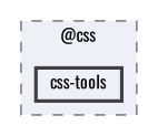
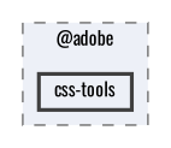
  digraph {
    compound=true
    fontname=Oswald
    n1 [color=grey25 fillcolor="#edf0f7" fontname=Oswald fontsize=10 height=0.2 label="css-tools" shape=box style="filled,bold" width=0.4]
    subgraph cluster_1 {
      bgcolor="#edf0f7"
      fontsize=10
-     label="@css"
+     label="@adobe"
      pencolor=grey50
      style="filled,dashed"
      n1
    }
  }
